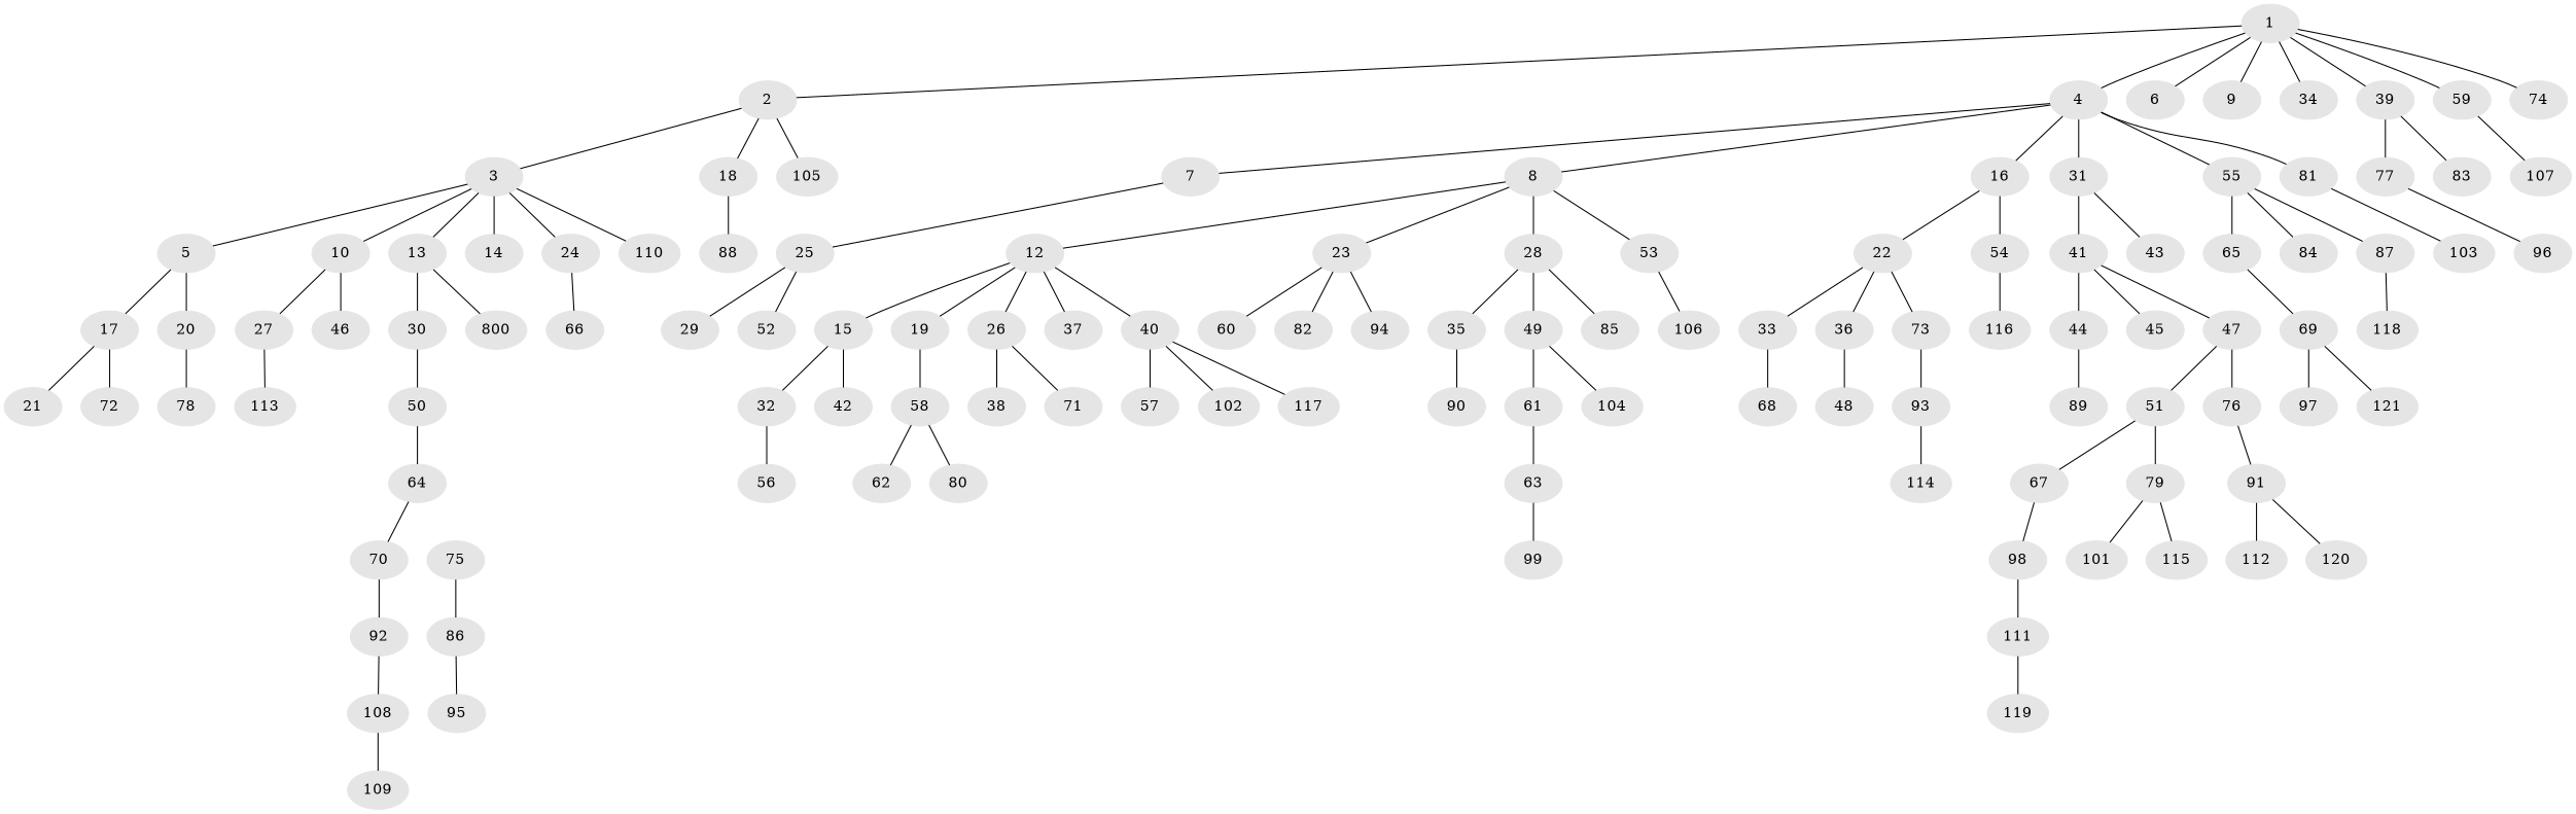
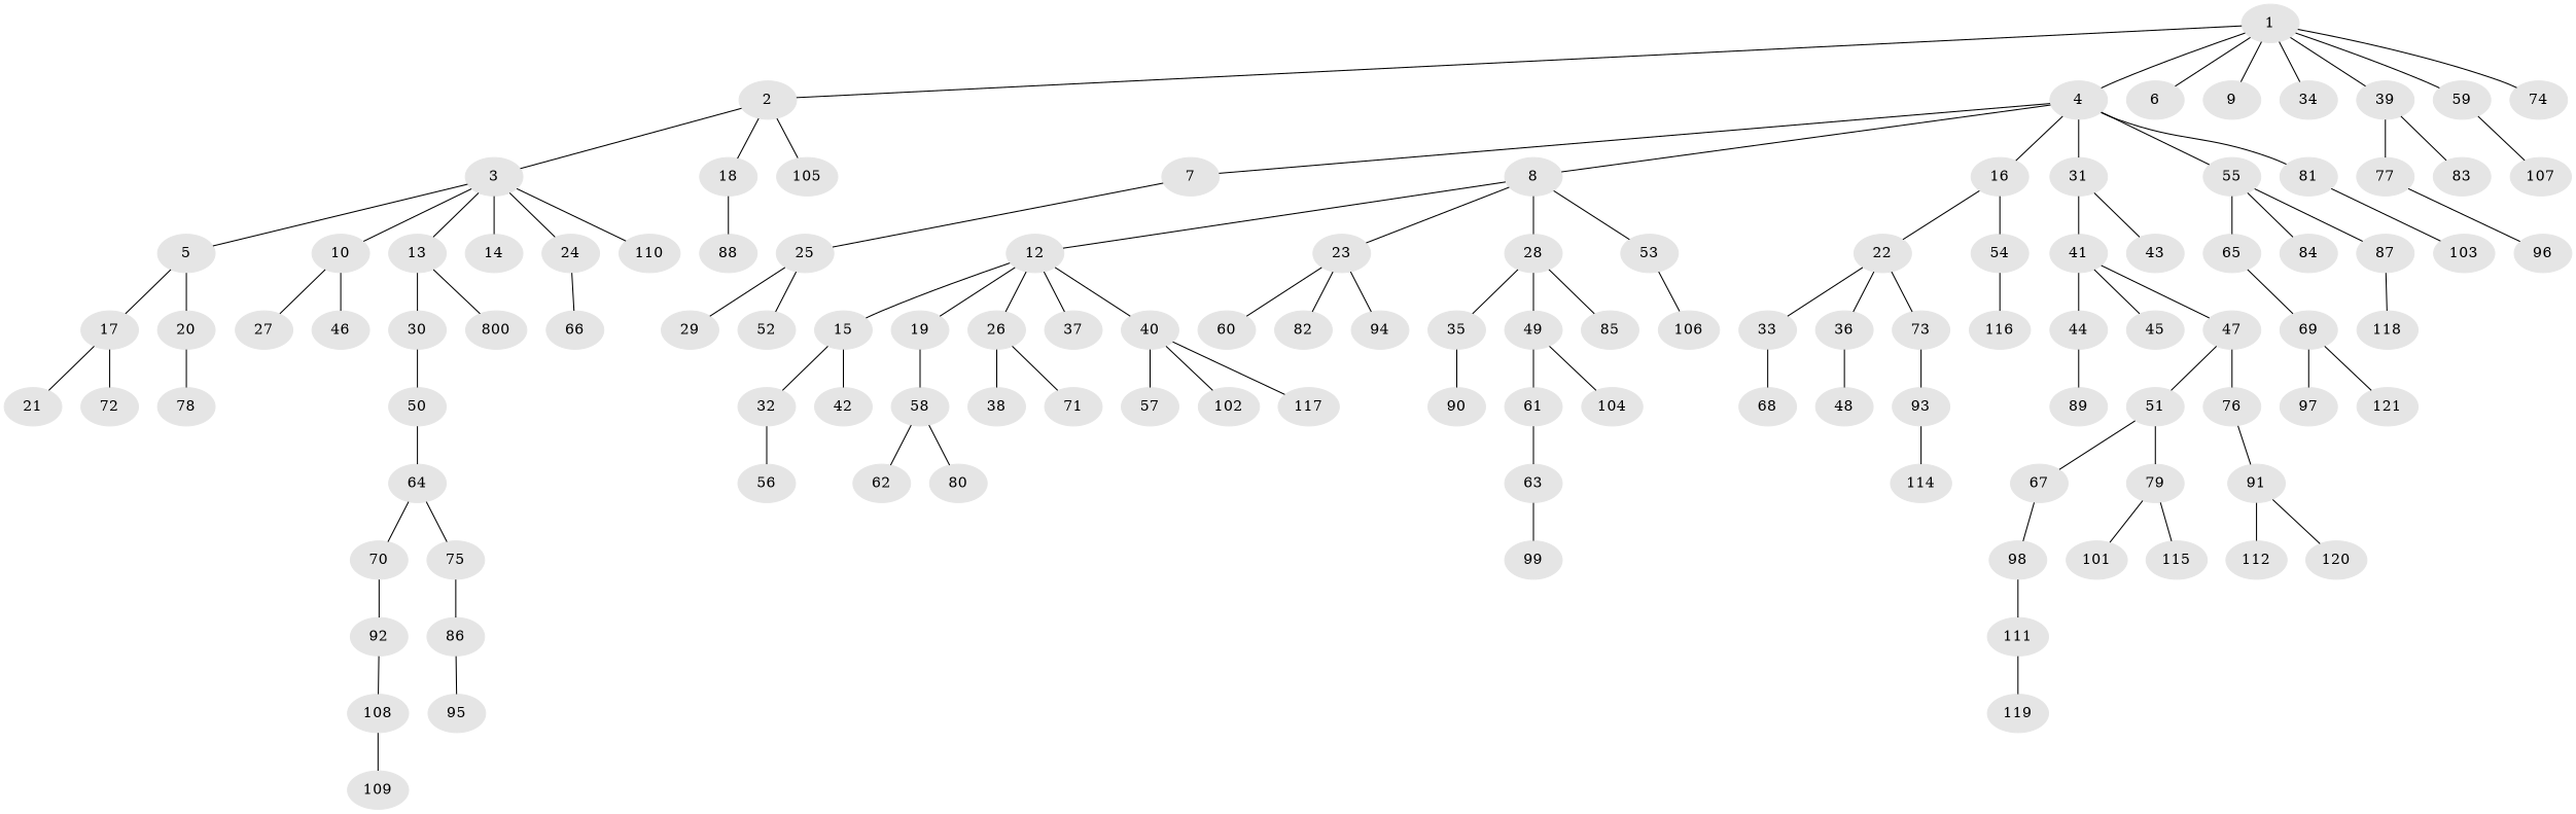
  graph {
    node [color=gray90 style=filled]
    1
    2
    4
    6
    9
    34
    39
    59
    74
    3
    18
    105
    7
    8
    16
    31
    55
    81
    77
    83
    107
    5
    10
    13
    14
    24
    110
    88
    17
    20
    27
    46
    30
    n34 [label=800]
    66
    25
    12
    23
    28
    53
    22
    54
    41
    43
    65
    84
    87
    103
    21
    72
    78
    29
    52
    15
    19
    26
    37
    40
    60
    82
    94
    35
    49
    85
    106
-   113
    32
    42
    58
    38
    71
    57
    102
    117
    50
    56
    33
    36
    73
    116
    62
    80
    68
    48
    93
    90
    61
    104
    64
    44
    45
    47
    96
    89
    51
    76
    67
    79
    91
    63
    70
    75
    98
    101
    115
    69
    118
    99
    92
    86
    97
    121
    111
    108
    114
    95
    112
    120
    109
    119
    1 -- 2
    1 -- 4
    1 -- 6
    1 -- 9
    1 -- 34
    1 -- 39
    1 -- 59
    1 -- 74
    2 -- 3
    2 -- 18
    2 -- 105
    4 -- 7
    4 -- 8
    4 -- 16
    4 -- 31
    4 -- 55
    4 -- 81
    39 -- 77
    39 -- 83
    59 -- 107
    3 -- 5
    3 -- 10
    3 -- 13
    3 -- 14
    3 -- 24
    3 -- 110
    18 -- 88
    7 -- 25
    8 -- 12
    8 -- 23
    8 -- 28
    8 -- 53
    16 -- 22
    16 -- 54
    31 -- 41
    31 -- 43
    55 -- 65
    55 -- 84
    55 -- 87
    81 -- 103
    77 -- 96
    5 -- 17
    5 -- 20
    10 -- 27
    10 -- 46
    13 -- 30
    13 -- n34
    24 -- 66
    17 -- 21
    17 -- 72
    20 -- 78
-   27 -- 113
    30 -- 50
    25 -- 29
    25 -- 52
    12 -- 15
    12 -- 19
    12 -- 26
    12 -- 37
    12 -- 40
    23 -- 60
    23 -- 82
    23 -- 94
    28 -- 35
    28 -- 49
    28 -- 85
    53 -- 106
    22 -- 33
    22 -- 36
    22 -- 73
    54 -- 116
    41 -- 44
    41 -- 45
    41 -- 47
    65 -- 69
    87 -- 118
    15 -- 32
    15 -- 42
    19 -- 58
    26 -- 38
    26 -- 71
    40 -- 57
    40 -- 102
    40 -- 117
    35 -- 90
    49 -- 61
    49 -- 104
    32 -- 56
    58 -- 62
    58 -- 80
    50 -- 64
    33 -- 68
    36 -- 48
    73 -- 93
    93 -- 114
    61 -- 63
    64 -- 70
+   64 -- 75
    44 -- 89
    47 -- 51
    47 -- 76
    51 -- 67
    51 -- 79
    76 -- 91
    67 -- 98
    79 -- 101
    79 -- 115
    91 -- 112
    91 -- 120
    63 -- 99
    70 -- 92
    75 -- 86
    98 -- 111
    69 -- 97
    69 -- 121
    92 -- 108
    86 -- 95
    111 -- 119
    108 -- 109
  }
